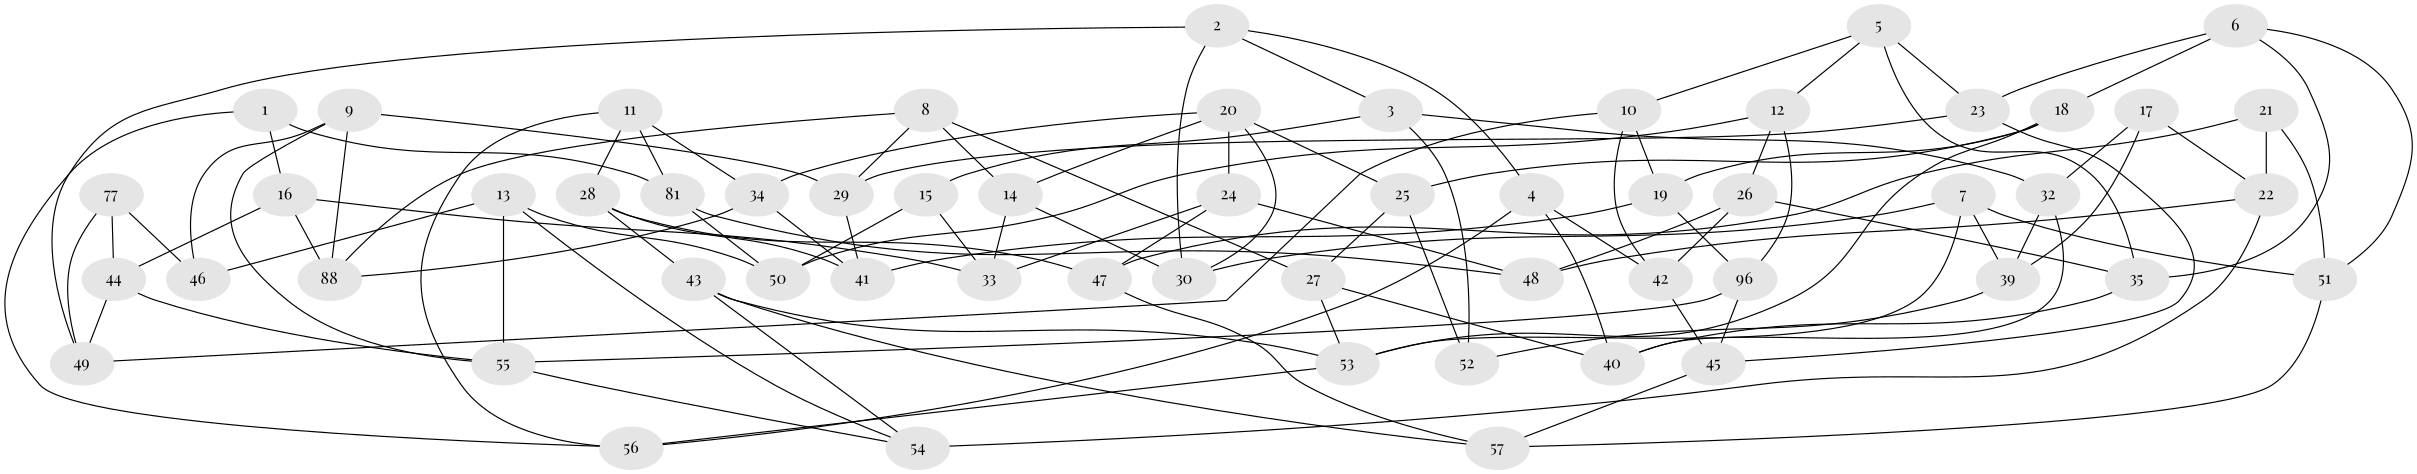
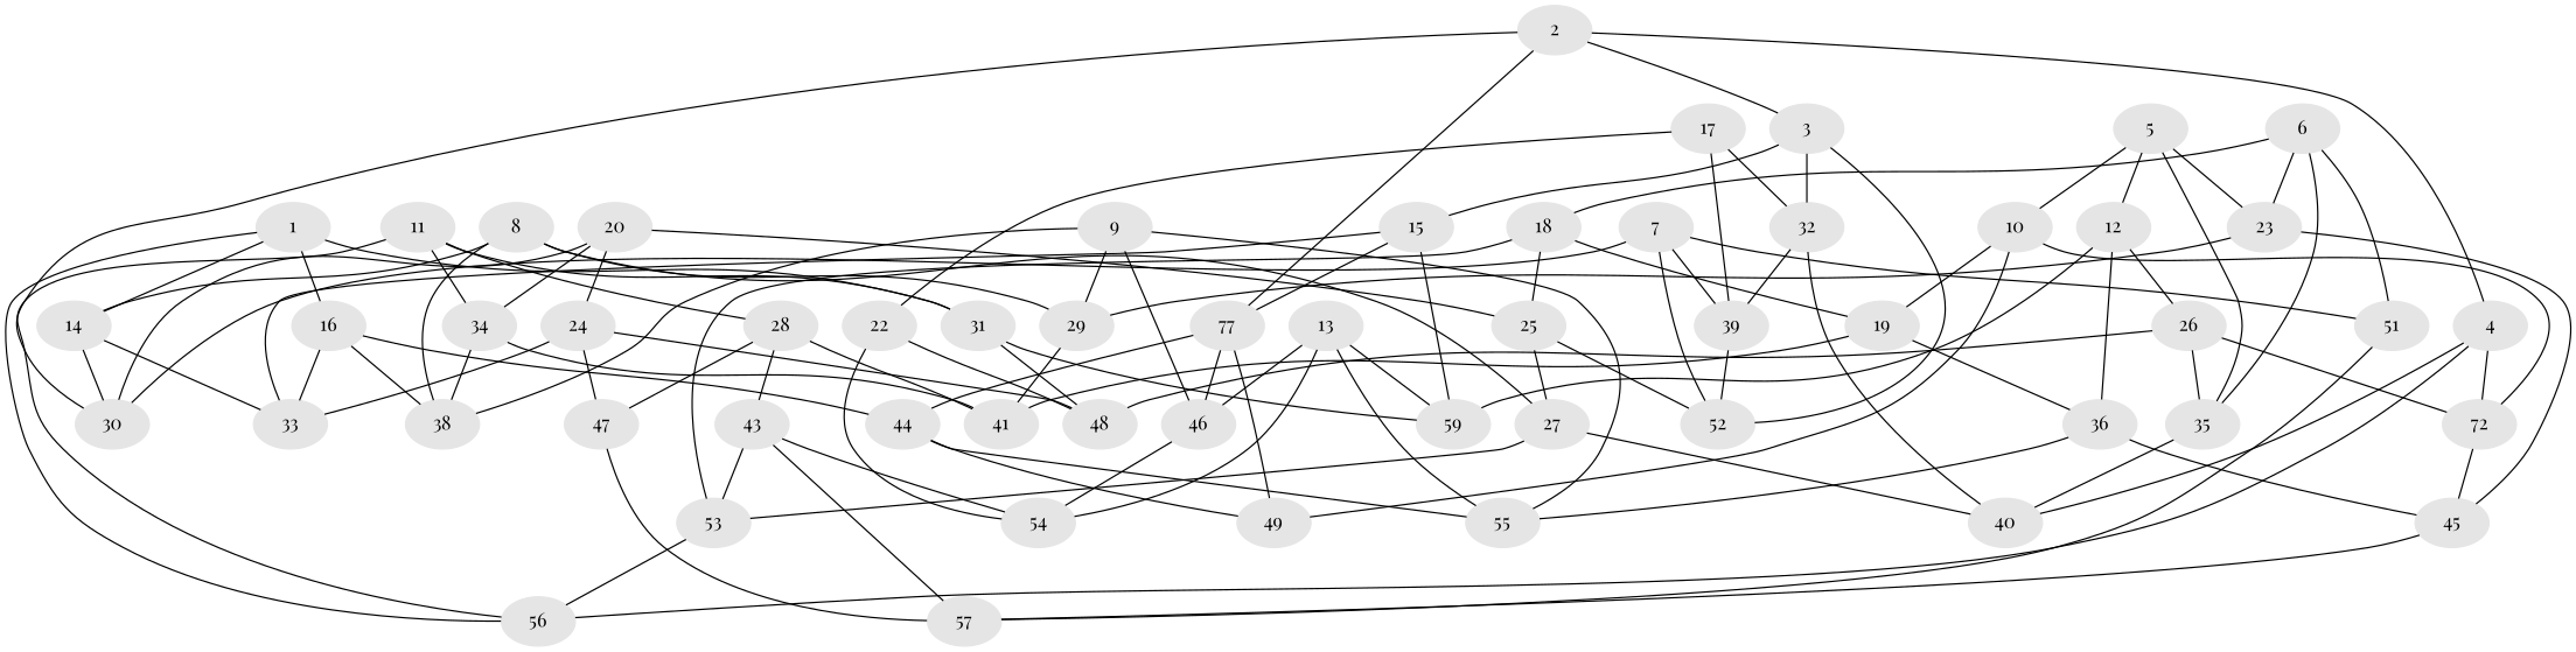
  graph {
    fontname="Playfair Display"
    node [color=gray90 fontname="Playfair Display" style=filled]
    edge [fontname="Playfair Display"]
    1
    14
    16
-   31 [label=81]
+   31
    56
    30
    33
-   38 [label=88]
+   38
    44
-   50
+   50 [label=59]
    48
    2
    3
    4
    49
    15
    32
    52
    40
-   42
+   42 [label=72]
    n21 [label=77]
    39
    45
    5
    10
    12
    23
    35
    19
    26
-   36 [label=96]
+   36
    29
    6
    18
    51
    25
    53
    57
    7
    8
    27
    41
    9
    46
    55
    54
    11
    28
    34
    47
    43
    13
    17
    22
-   21
    20
    24
-   20 -- 14
+   1 -- 14
    1 -- 16
    1 -- 31
    1 -- 56
    14 -- 30
    14 -- 33
    16 -- 33
    16 -- 38
    16 -- 44
    31 -- 50
    31 -- 48
    44 -- 49
    44 -- 55
    2 -- 30
    2 -- 3
    2 -- 4
-   2 -- 49
+   2 -- n21
    3 -- 15
    3 -- 32
    3 -- 52
    4 -- 56
    4 -- 40
    4 -- 42
    15 -- 33
    15 -- 50
+   15 -- n21
    32 -- 40
    32 -- 39
    42 -- 45
    n21 -- 44
    n21 -- 49
    n21 -- 46
    39 -- 52
    45 -- 57
    5 -- 10
    5 -- 12
    5 -- 23
    5 -- 35
    10 -- 49
    10 -- 42
    10 -- 19
    12 -- 50
    12 -- 26
    12 -- 36
    23 -- 45
    23 -- 29
    35 -- 40
    19 -- 36
    19 -- 41
    26 -- 48
    26 -- 42
    26 -- 35
    36 -- 45
    36 -- 55
    29 -- 41
    6 -- 23
    6 -- 35
    6 -- 18
    6 -- 51
    18 -- 19
    18 -- 25
    18 -- 53
    51 -- 57
    25 -- 52
    25 -- 27
    53 -- 56
    7 -- 30
-   7 -- 53
+   7 -- 52
    7 -- 39
    7 -- 51
    8 -- 14
    8 -- 38
    8 -- 29
    8 -- 27
    27 -- 40
    27 -- 53
    9 -- 38
    9 -- 29
    9 -- 46
    9 -- 55
-   55 -- 54
+   46 -- 54
    11 -- 31
    11 -- 56
    11 -- 28
    11 -- 34
    28 -- 41
    28 -- 47
    28 -- 43
    34 -- 38
    34 -- 41
    47 -- 57
    43 -- 53
    43 -- 57
    43 -- 54
    13 -- 50
    13 -- 46
    13 -- 55
    13 -- 54
    17 -- 32
    17 -- 39
    17 -- 22
    22 -- 48
    22 -- 54
-   21 -- 51
-   21 -- 47
-   21 -- 22
    20 -- 30
    20 -- 25
    20 -- 34
    20 -- 24
    24 -- 33
    24 -- 48
    24 -- 47
  }
